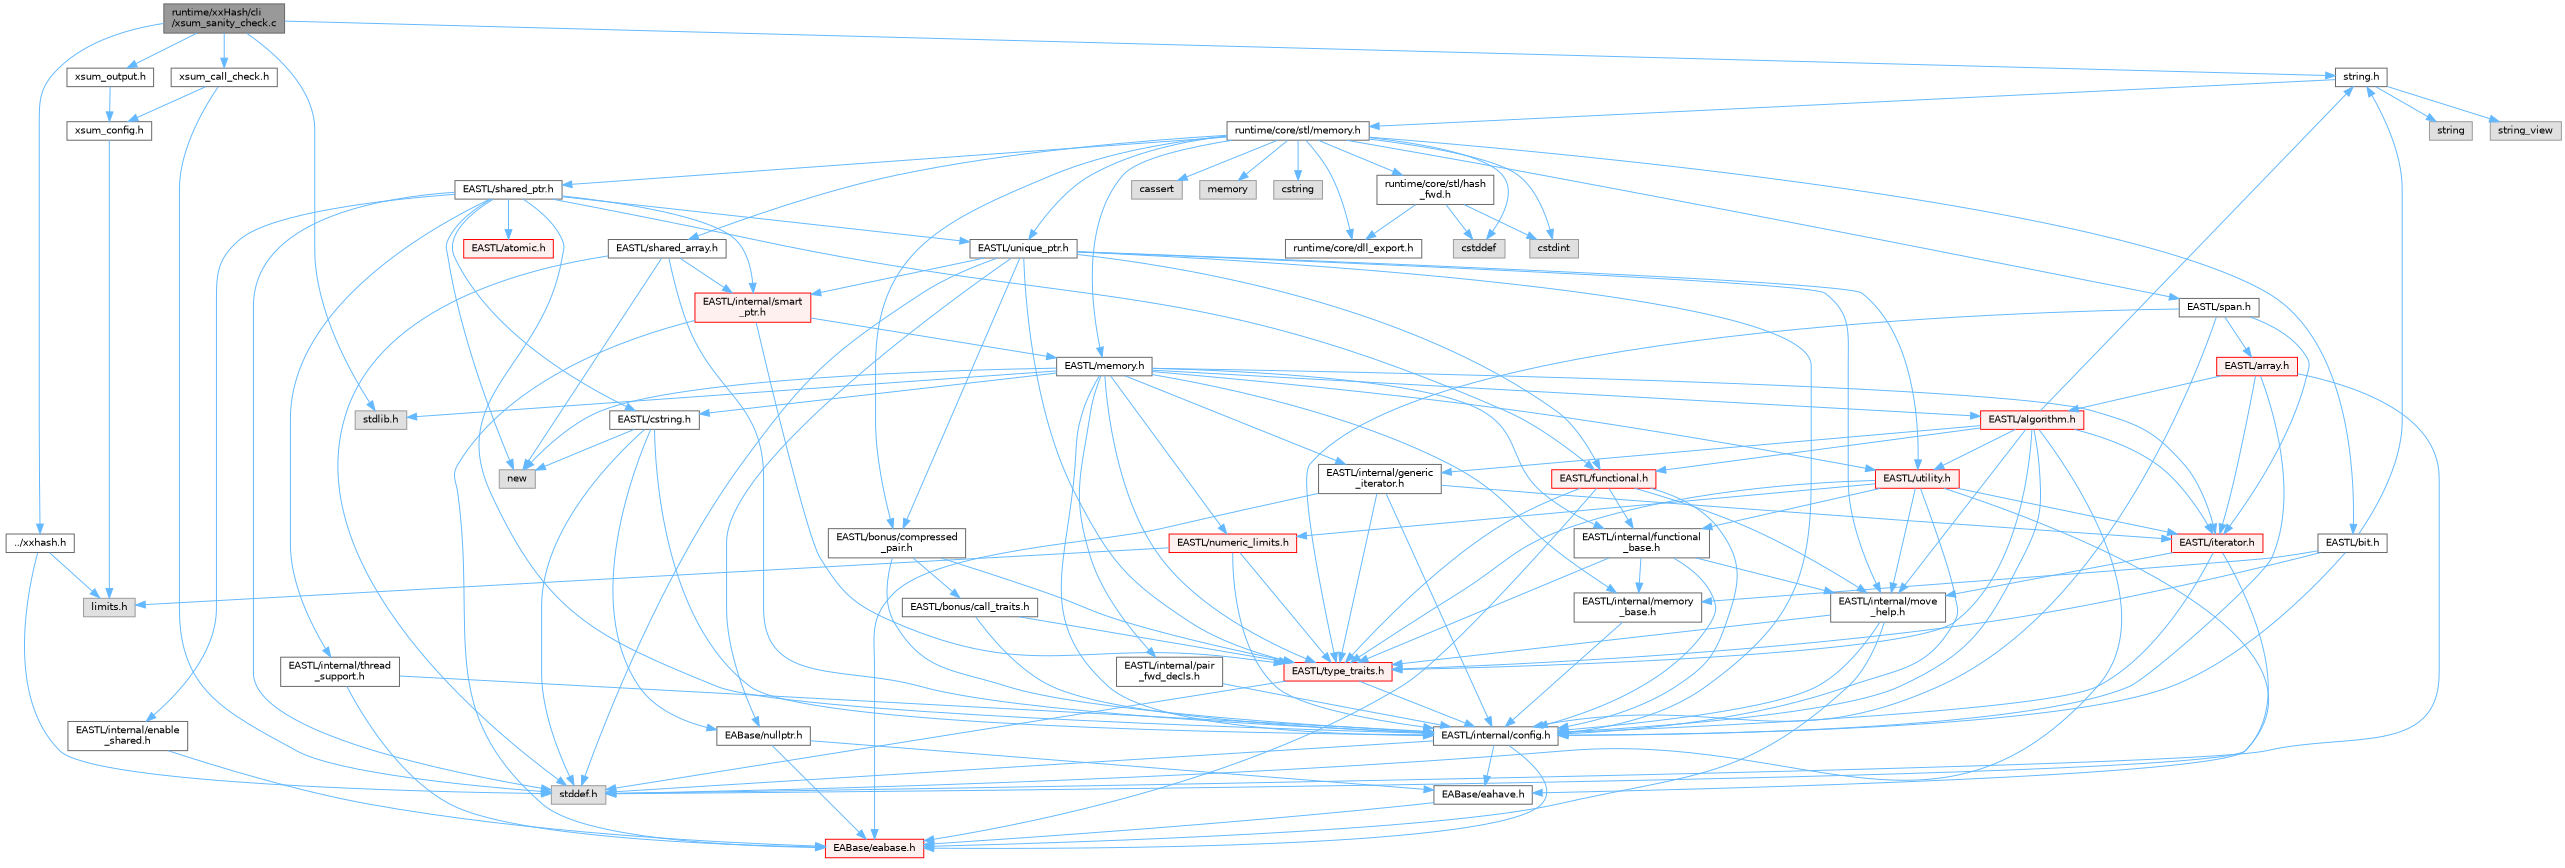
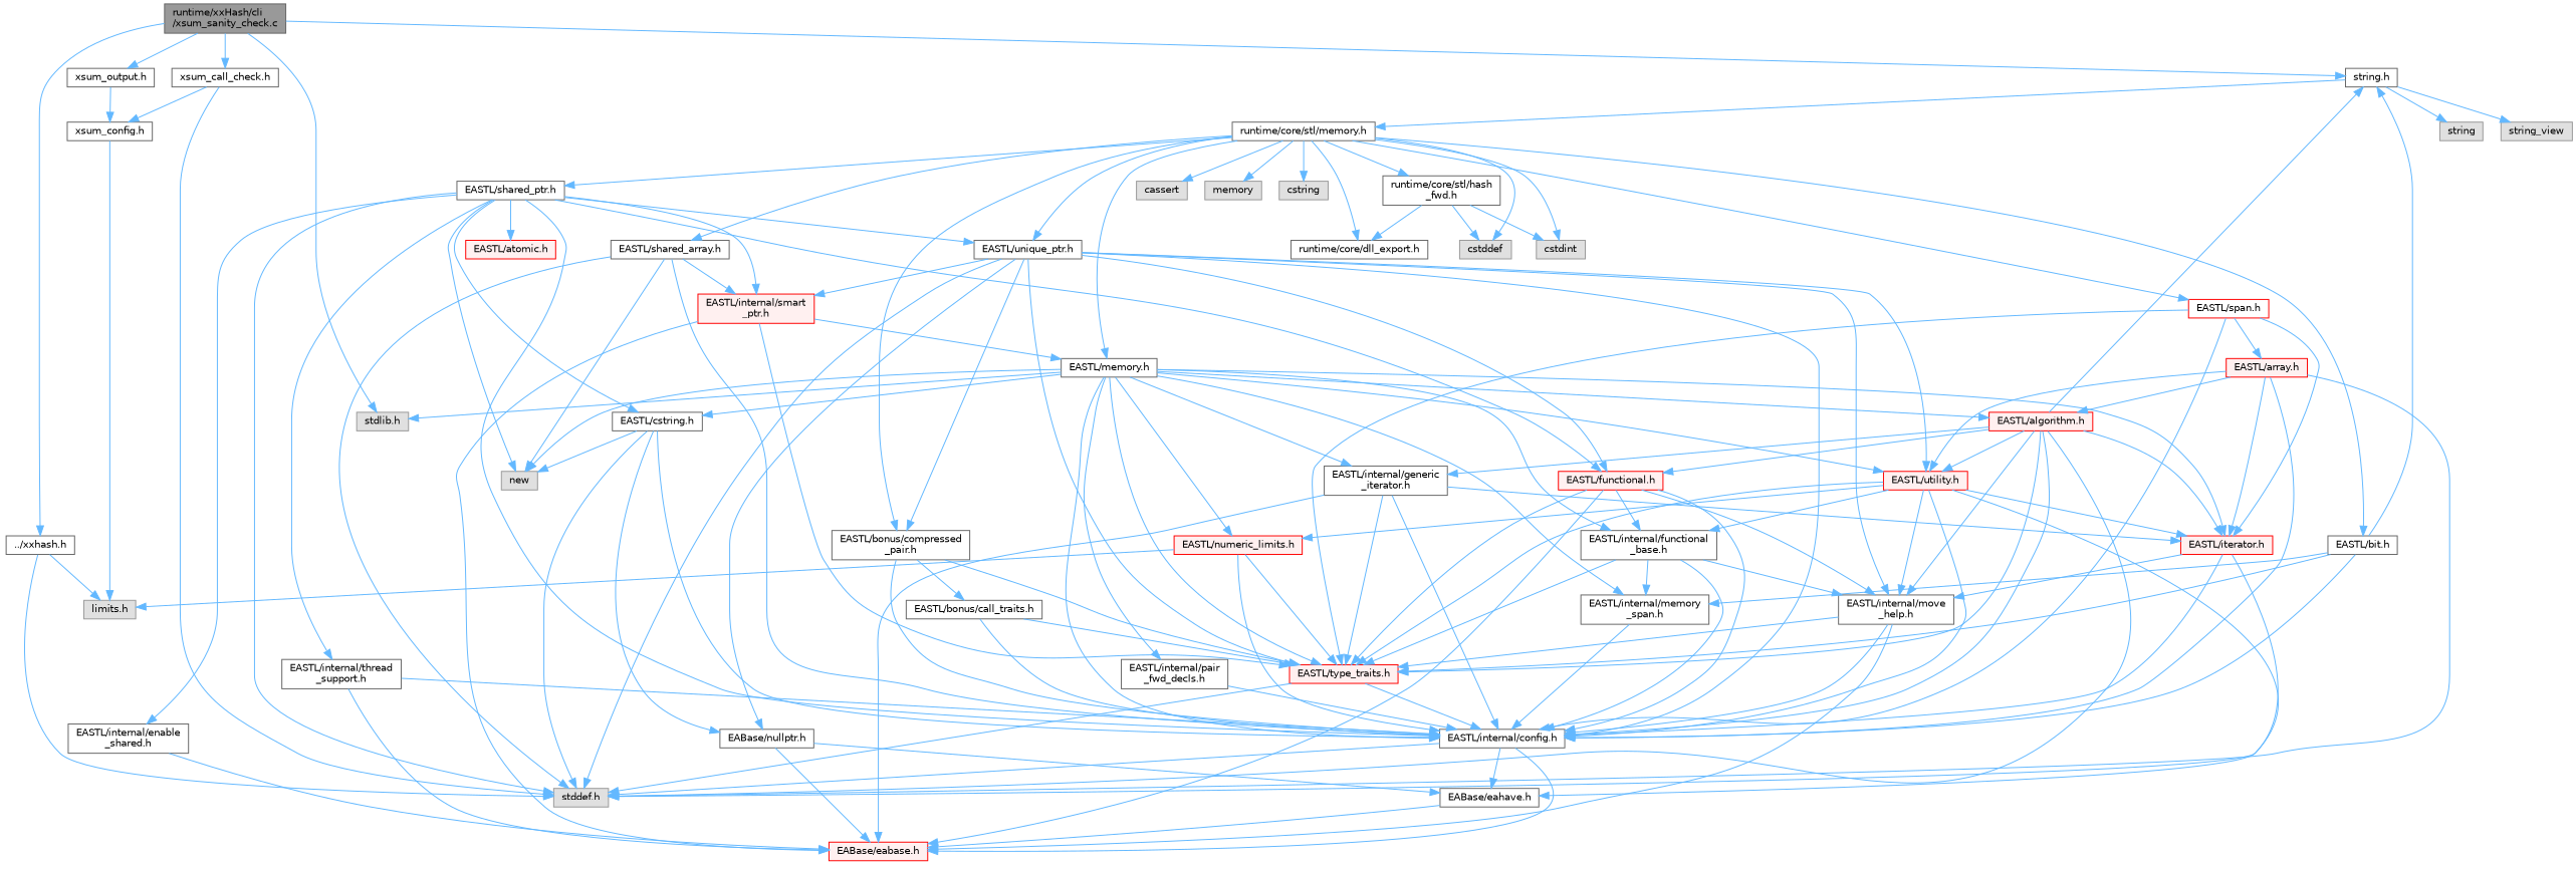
  digraph {
    node [color=grey40 fillcolor=white fontname=Helvetica fontsize=10 shape=box style=filled]
    edge [color=steelblue1 fontname=Helvetica fontsize=10 labelfontname=Helvetica labelfontsize=10 style=solid]
    n1 [color=gray40 fillcolor=grey60 fontcolor=black height=0.2 label="runtime/xxHash/cli\l/xsum_sanity_check.c" width=0.4]
    n2 [height=0.2 label="xsum_call_check.h" width=0.4]
    n3 [height=0.2 label="xsum_output.h" width=0.4]
    n4 [height=0.2 label="../xxhash.h" width=0.4]
    n5 [color=grey60 fillcolor="#E0E0E0" height=0.2 label="stdlib.h" width=0.4]
    n6 [height=0.2 label="string.h" width=0.4]
    n7 [height=0.2 label="xsum_config.h" width=0.4]
    n8 [color=grey60 fillcolor="#E0E0E0" height=0.2 label="stddef.h" width=0.4]
    n9 [color=grey60 fillcolor="#E0E0E0" height=0.2 label="limits.h" width=0.4]
    n10 [color=grey60 fillcolor="#E0E0E0" height=0.2 label=string width=0.4]
    n11 [color=grey60 fillcolor="#E0E0E0" height=0.2 label=string_view width=0.4]
    n12 [height=0.2 label="runtime/core/stl/memory.h" width=0.4]
    n13 [color=grey60 fillcolor="#E0E0E0" height=0.2 label=cstddef width=0.4]
    n14 [color=grey60 fillcolor="#E0E0E0" height=0.2 label=cstdint width=0.4]
    n15 [color=grey60 fillcolor="#E0E0E0" height=0.2 label=cassert width=0.4]
    n16 [color=grey60 fillcolor="#E0E0E0" height=0.2 label=memory width=0.4]
    n17 [color=grey60 fillcolor="#E0E0E0" height=0.2 label=cstring width=0.4]
    n18 [height=0.2 label="EASTL/bit.h" width=0.4]
    n19 [height=0.2 label="EASTL/memory.h" width=0.4]
    n20 [height=0.2 label="EASTL/shared_array.h" width=0.4]
    n21 [height=0.2 label="EASTL/unique_ptr.h" width=0.4]
    n22 [height=0.2 label="EASTL/bonus/compressed\l_pair.h" width=0.4]
    n23 [height=0.2 label="EASTL/shared_ptr.h" width=0.4]
-   n24 [height=0.2 label="EASTL/span.h" width=0.4]
+   n24 [color=red height=0.2 label="EASTL/span.h" width=0.4]
    n25 [height=0.2 label="runtime/core/dll_export.h" width=0.4]
    n26 [height=0.2 label="runtime/core/stl/hash\l_fwd.h" width=0.4]
    n27 [height=0.2 label="EASTL/internal/config.h" width=0.4]
-   n28 [height=0.2 label="EASTL/internal/memory\l_base.h" width=0.4]
+   n28 [height=0.2 label="EASTL/internal/memory\l_span.h" width=0.4]
    n29 [color=red fillcolor="#FFF0F0" height=0.2 label="EASTL/type_traits.h" width=0.4]
    n30 [height=0.2 label="EASTL/internal/generic\l_iterator.h" width=0.4]
    n31 [color=red fillcolor="#FFF0F0" height=0.2 label="EASTL/iterator.h" width=0.4]
    n32 [height=0.2 label="EASTL/internal/pair\l_fwd_decls.h" width=0.4]
    n33 [height=0.2 label="EASTL/internal/functional\l_base.h" width=0.4]
    n34 [color=red fillcolor="#FFF0F0" height=0.2 label="EASTL/algorithm.h" width=0.4]
    n35 [color=red fillcolor="#FFF0F0" height=0.2 label="EASTL/utility.h" width=0.4]
    n36 [color=red fillcolor="#FFF0F0" height=0.2 label="EASTL/numeric_limits.h" width=0.4]
    n37 [height=0.2 label="EASTL/cstring.h" width=0.4]
    n38 [color=grey60 fillcolor="#E0E0E0" height=0.2 label=new width=0.4]
    n39 [color=red fillcolor="#FFF0F0" height=0.2 label="EASTL/internal/smart\l_ptr.h" width=0.4]
    n40 [height=0.2 label="EASTL/internal/move\l_help.h" width=0.4]
    n41 [color=red fillcolor="#FFF0F0" height=0.2 label="EASTL/functional.h" width=0.4]
    n42 [height=0.2 label="EABase/nullptr.h" width=0.4]
    n43 [height=0.2 label="EASTL/bonus/call_traits.h" width=0.4]
    n44 [height=0.2 label="EASTL/internal/thread\l_support.h" width=0.4]
    n45 [color=red fillcolor="#FFF0F0" height=0.2 label="EASTL/atomic.h" width=0.4]
    n46 [height=0.2 label="EASTL/internal/enable\l_shared.h" width=0.4]
    n47 [color=red fillcolor="#FFF0F0" height=0.2 label="EASTL/array.h" width=0.4]
    n48 [color=red fillcolor="#FFF0F0" height=0.2 label="EABase/eabase.h" width=0.4]
    n49 [height=0.2 label="EABase/eahave.h" width=0.4]
    n1 -> n2
    n1 -> n3
    n1 -> n4
    n1 -> n5
    n1 -> n6
    n2 -> n7
    n2 -> n8
    n3 -> n7
    n4 -> n8
    n4 -> n9
    n6 -> n10
    n6 -> n11
    n6 -> n12
    n7 -> n9
    n12 -> n13
    n12 -> n14
    n12 -> n15
    n12 -> n16
    n12 -> n17
    n12 -> n18
    n12 -> n19
    n12 -> n20
    n12 -> n21
    n12 -> n22
    n12 -> n23
    n12 -> n24
    n12 -> n25
    n12 -> n26
    n18 -> n6
    n18 -> n27
    n18 -> n28
    n18 -> n29
    n19 -> n5
    n19 -> n27
    n19 -> n28
    n19 -> n29
    n19 -> n30
    n19 -> n31
    n19 -> n32
    n19 -> n33
    n19 -> n34
    n19 -> n35
    n19 -> n36
    n19 -> n37
    n19 -> n38
    n20 -> n8
    n20 -> n27
    n20 -> n38
    n20 -> n39
    n21 -> n8
    n21 -> n22
    n21 -> n27
    n21 -> n29
    n21 -> n35
    n21 -> n39
    n21 -> n40
    n21 -> n41
    n21 -> n42
    n22 -> n27
    n22 -> n29
    n22 -> n43
    n23 -> n8
    n23 -> n21
    n23 -> n27
    n23 -> n37
    n23 -> n38
    n23 -> n39
    n23 -> n41
    n23 -> n44
    n23 -> n45
    n23 -> n46
    n24 -> n27
    n24 -> n29
    n24 -> n31
    n24 -> n47
    n26 -> n13
    n26 -> n14
    n26 -> n25
    n27 -> n8
    n27 -> n48
    n27 -> n49
    n28 -> n27
    n29 -> n8
    n29 -> n27
    n30 -> n27
    n30 -> n29
    n30 -> n31
    n30 -> n48
    n31 -> n8
    n31 -> n27
    n31 -> n40
    n32 -> n27
    n33 -> n27
    n33 -> n28
    n33 -> n29
    n33 -> n40
    n34 -> n6
    n34 -> n8
    n34 -> n27
    n34 -> n29
    n34 -> n30
    n34 -> n31
    n34 -> n35
    n34 -> n40
    n34 -> n41
    n35 -> n27
    n35 -> n29
    n35 -> n31
    n35 -> n33
    n35 -> n36
    n35 -> n40
    n35 -> n49
    n36 -> n9
    n36 -> n27
    n36 -> n29
    n37 -> n8
    n37 -> n27
    n37 -> n38
    n37 -> n42
    n39 -> n19
    n39 -> n29
    n39 -> n48
    n40 -> n27
    n40 -> n29
    n40 -> n48
    n41 -> n27
    n41 -> n29
    n41 -> n33
    n41 -> n40
    n41 -> n48
    n42 -> n48
    n42 -> n49
    n43 -> n27
    n43 -> n29
    n44 -> n27
    n44 -> n48
    n46 -> n48
    n47 -> n8
    n47 -> n27
    n47 -> n31
    n47 -> n34
+   n47 -> n35
    n49 -> n48
  }
